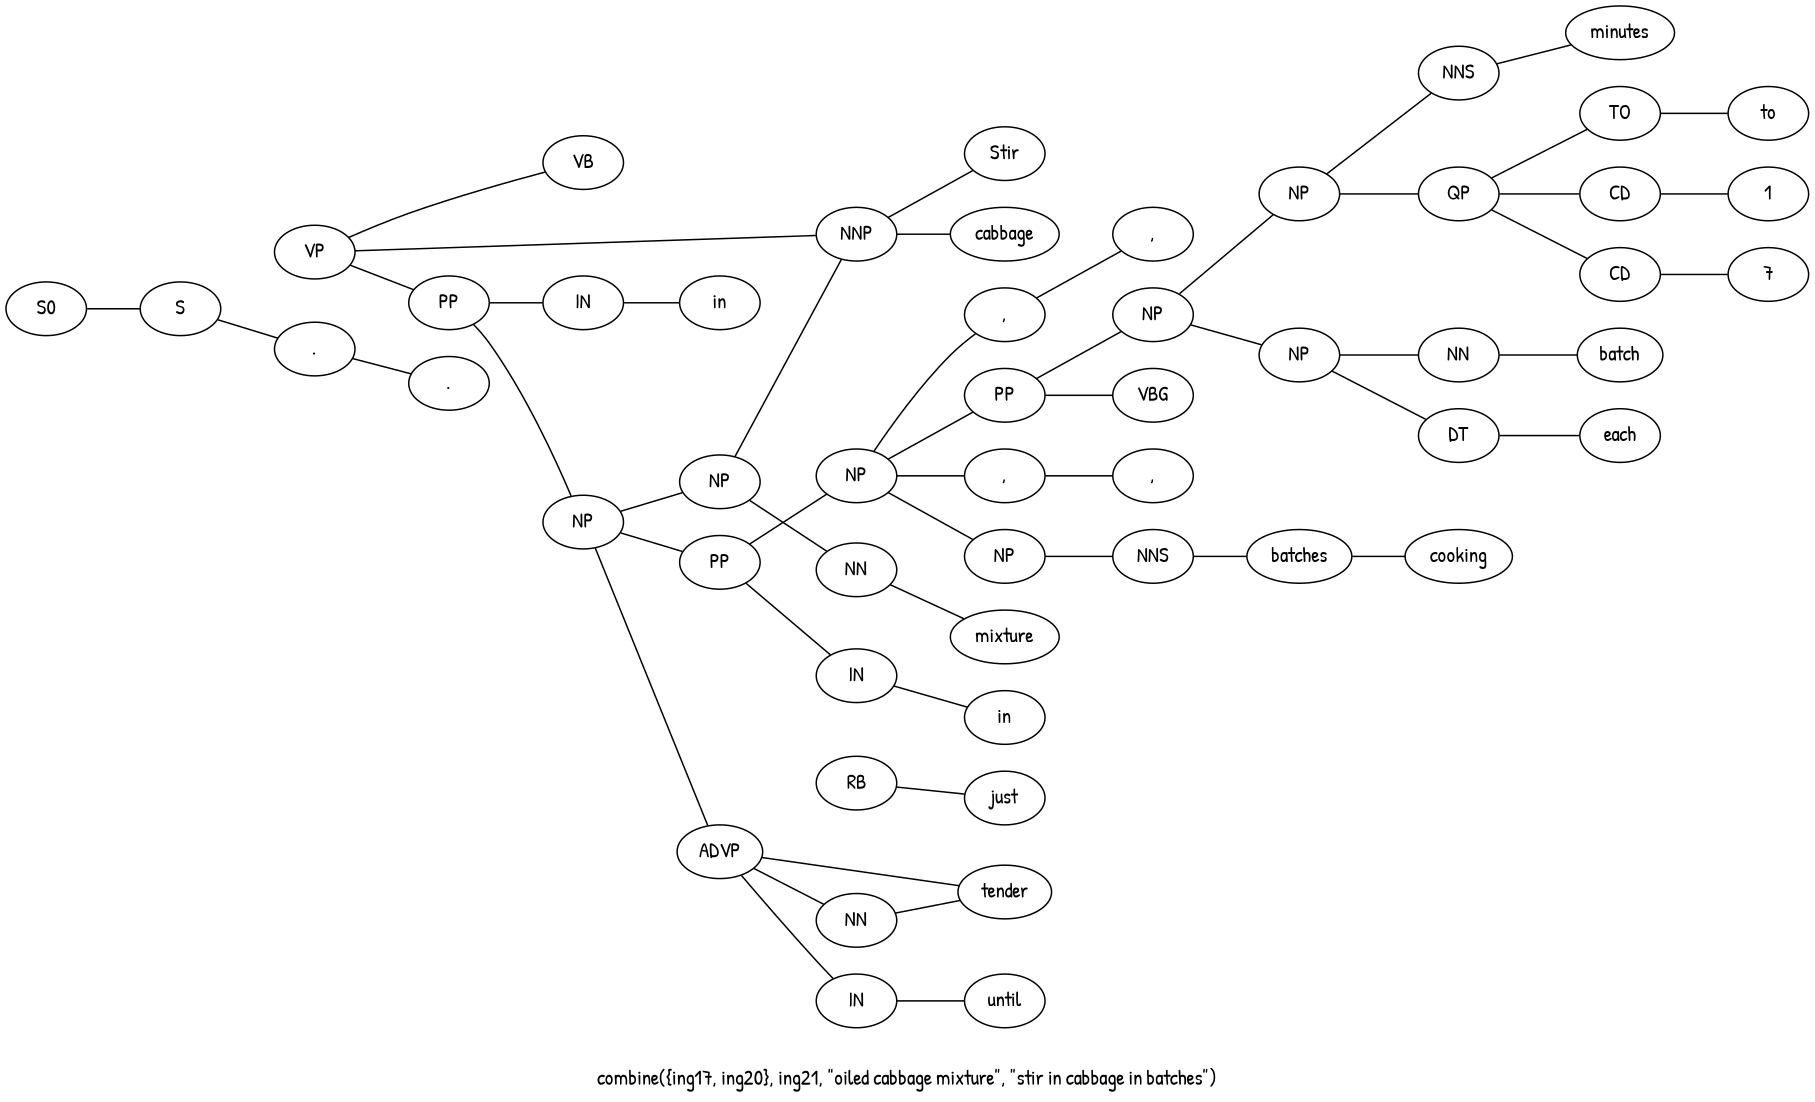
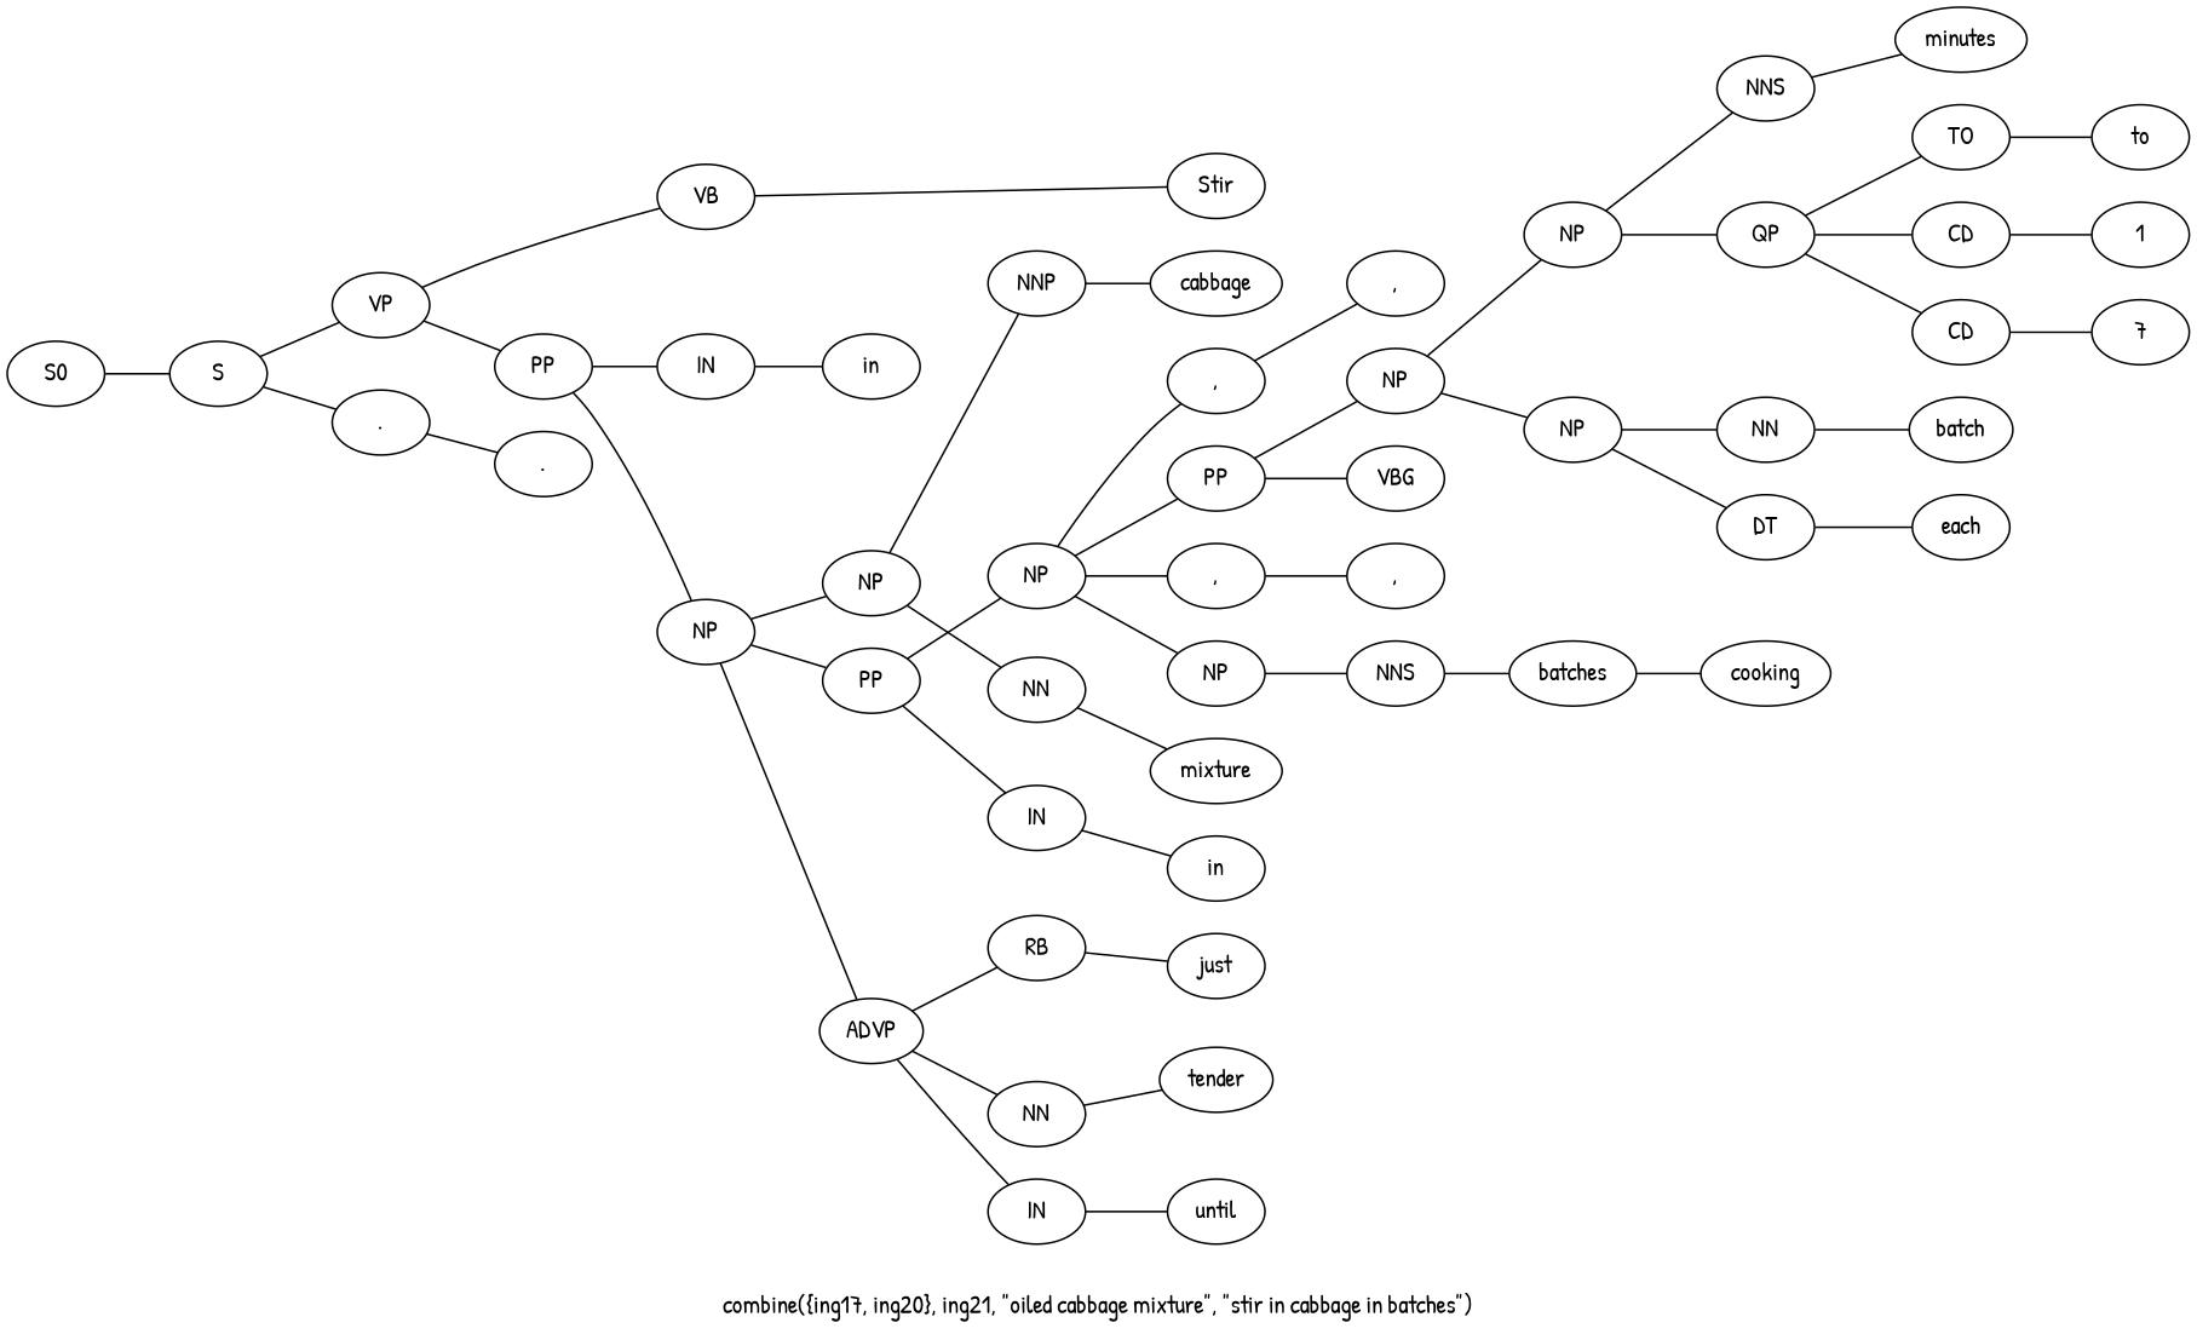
  graph {
    fontname="Patrick Hand"
    label="combine({ing17, ing20}, ing21, \"oiled cabbage mixture\", \"stir in cabbage in batches\")"
    rankdir=LR
    node [fontname="Patrick Hand"]
    edge [fontname="Patrick Hand"]
    n1 [label=S0]
    n2 [label=S]
    n3 [label=VP]
    n4 [label="."]
    n5 [label=VB]
    n6 [label=PP]
    n7 [label="."]
    n8 [label=Stir]
    n9 [label=IN]
    n10 [label=NP]
    n11 [label=in]
    n12 [label=NP]
    n13 [label=PP]
    n14 [label=ADVP]
    n15 [label=NNP]
    n16 [label=NN]
    n17 [label=IN]
    n18 [label=NP]
    n19 [label=RB]
    n20 [label=IN]
    n21 [label=NN]
    n22 [label=cabbage]
    n23 [label=mixture]
    n24 [label=in]
    n25 [label=NP]
    n26 [label=","]
    n27 [label=PP]
    n28 [label=","]
    n29 [label=NNS]
    n30 [label=","]
    n31 [label=VBG]
    n32 [label=NP]
    n33 [label=","]
    n34 [label=batches]
    n35 [label=cooking]
    n36 [label=NP]
    n37 [label=NP]
    n38 [label=DT]
    n39 [label=NN]
    n40 [label=QP]
    n41 [label=NNS]
    n42 [label=each]
    n43 [label=batch]
    n44 [label=CD]
    n45 [label=TO]
    n46 [label=CD]
    n47 [label=minutes]
    n48 [label=7]
    n49 [label=to]
    n50 [label=1]
    n51 [label=just]
    n52 [label=until]
    n53 [label=tender]
    n1 -- n2
-   n15 -- n3
+   n2 -- n3
    n2 -- n4
    n3 -- n5
    n3 -- n6
    n4 -- n7
-   n15 -- n8
+   n5 -- n8
    n6 -- n9
    n6 -- n10
    n9 -- n11
    n10 -- n12
    n10 -- n13
    n10 -- n14
    n12 -- n15
    n12 -- n16
    n13 -- n17
    n13 -- n18
-   n14 -- n53
+   n14 -- n19
    n14 -- n20
    n14 -- n21
    n15 -- n22
    n16 -- n23
    n17 -- n24
    n18 -- n25
    n18 -- n26
    n18 -- n27
    n18 -- n28
    n19 -- n51
    n20 -- n52
    n21 -- n53
    n25 -- n29
    n26 -- n30
    n27 -- n31
    n27 -- n32
    n28 -- n33
    n29 -- n34
    n32 -- n36
    n32 -- n37
    n34 -- n35
    n36 -- n38
    n36 -- n39
    n37 -- n40
    n37 -- n41
    n38 -- n42
    n39 -- n43
    n40 -- n44
    n40 -- n45
    n40 -- n46
    n41 -- n47
    n44 -- n48
    n45 -- n49
    n46 -- n50
  }
